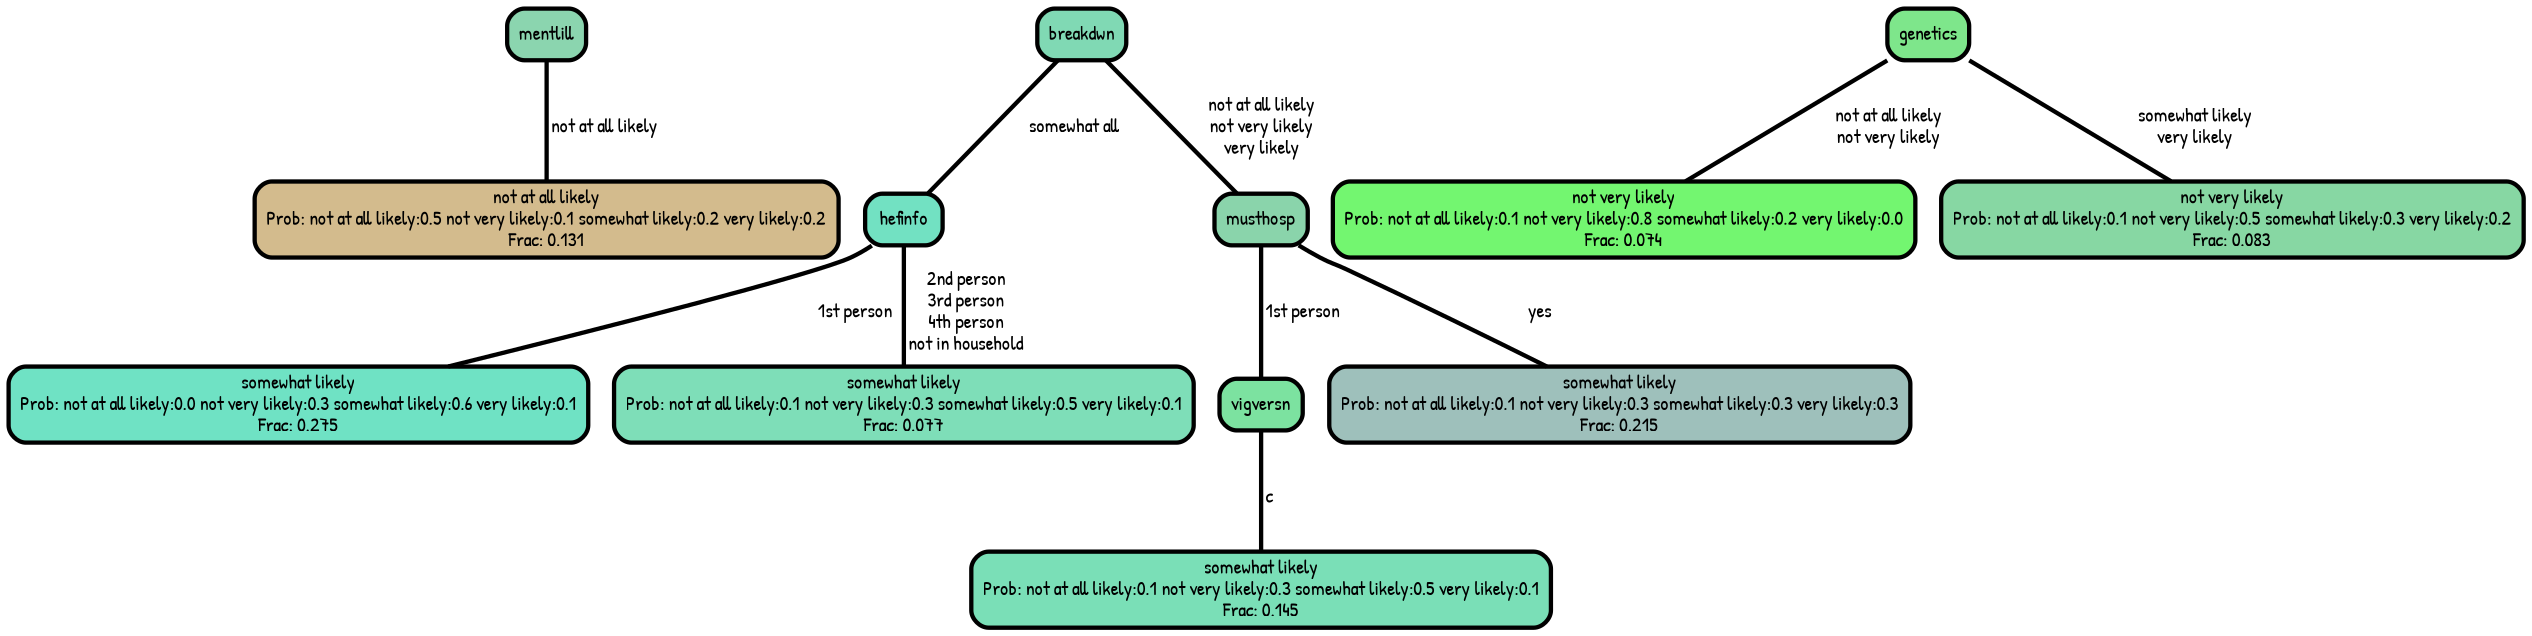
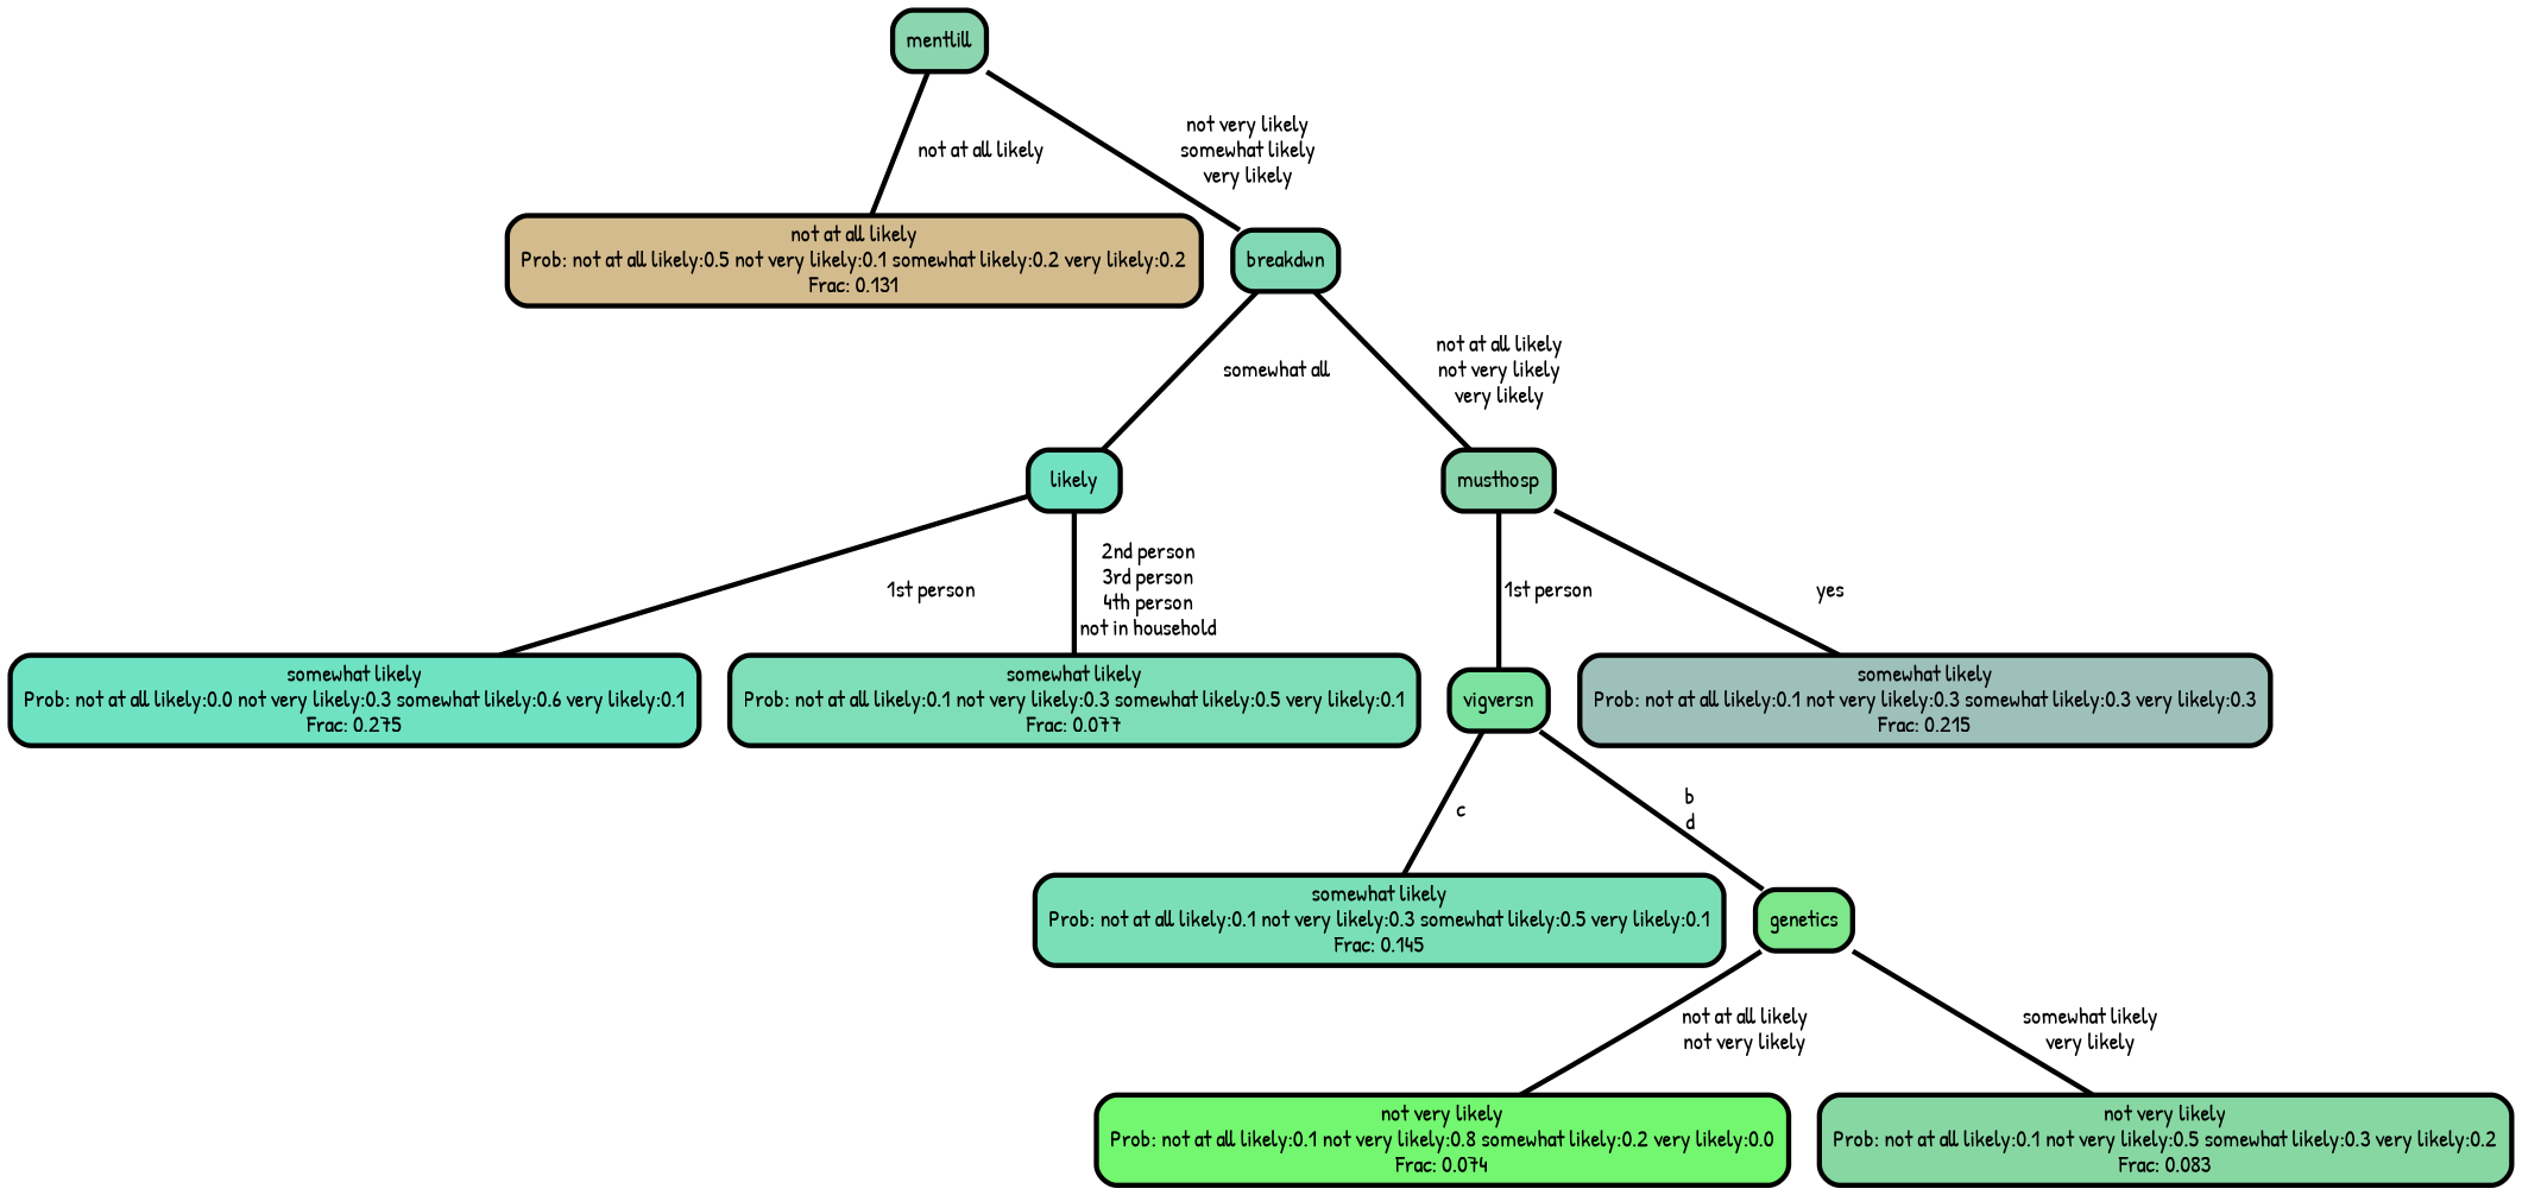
  graph {
    fontname="Patrick Hand"
    ranksep="0 equally"
    splines=straight
    node [color=black fontcolor=black fontname="Patrick Hand" penwidth=3 shape=box style="filled, rounded"]
    edge [color=black fontname="Patrick Hand" penwidth=3]
    n1 [fillcolor="#d3bb8d" label="not at all likely\nProb: not at all likely:0.5 not very likely:0.1 somewhat likely:0.2 very likely:0.2\nFrac: 0.131"]
    n2 [fillcolor="#8bd5af" label=mentlill]
    n3 [fillcolor="#80d9b4" label=breakdwn]
-   n4 [fillcolor="#72e1c2" label=hefinfo]
+   n4 [fillcolor="#72e1c2" label=likely]
    n5 [fillcolor="#8ad4ab" label=musthosp]
    n6 [fillcolor="#6fe2c4" label="somewhat likely\nProb: not at all likely:0.0 not very likely:0.3 somewhat likely:0.6 very likely:0.1\nFrac: 0.275"]
    n7 [fillcolor="#7edeb8" label="somewhat likely\nProb: not at all likely:0.1 not very likely:0.3 somewhat likely:0.5 very likely:0.1\nFrac: 0.077"]
    n8 [fillcolor="#7ce2a0" label=vigversn]
    n9 [fillcolor="#9ec0bb" label="somewhat likely\nProb: not at all likely:0.1 not very likely:0.3 somewhat likely:0.3 very likely:0.3\nFrac: 0.215"]
    n10 [fillcolor="#7adfb7" label="somewhat likely\nProb: not at all likely:0.1 not very likely:0.3 somewhat likely:0.5 very likely:0.1\nFrac: 0.145"]
    n11 [fillcolor="#7ee68b" label=genetics]
    n12 [fillcolor="#73f670" label="not very likely\nProb: not at all likely:0.1 not very likely:0.8 somewhat likely:0.2 very likely:0.0\nFrac: 0.074"]
    n13 [fillcolor="#87d7a3" label="not very likely\nProb: not at all likely:0.1 not very likely:0.5 somewhat likely:0.3 very likely:0.2\nFrac: 0.083"]
    subgraph sub_1 {
      rank=same
    }
    n2 -- n1 [label=" not at all likely"]
+   n2 -- n3 [label=" not very likely\n somewhat likely\n very likely"]
    n3 -- n4 [label=" somewhat all"]
    n3 -- n5 [label=" not at all likely\n not very likely\n very likely"]
    n4 -- n6 [label=" 1st person"]
    n4 -- n7 [label=" 2nd person\n 3rd person\n 4th person\n not in household"]
    n5 -- n8 [label=" 1st person"]
    n5 -- n9 [label=" yes"]
    n8 -- n10 [label=" c"]
+   n8 -- n11 [label=" b\n d"]
    n11 -- n12 [label=" not at all likely\n not very likely"]
    n11 -- n13 [label=" somewhat likely\n very likely"]
  }
